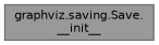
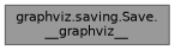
  digraph {
    rankdir=LR
-   n1 [color=gray40 fillcolor=grey60 fontcolor=black fontname=Helvetica fontsize=10 height=0.2 label="graphviz.saving.Save.\l__init__" shape=box style=filled width=0.4]
+   n1 [color=gray40 fillcolor=grey60 fontcolor=black fontname=Helvetica fontsize=10 height=0.2 label="graphviz.saving.Save.\l__graphviz__" shape=box style=filled width=0.4]
  }
